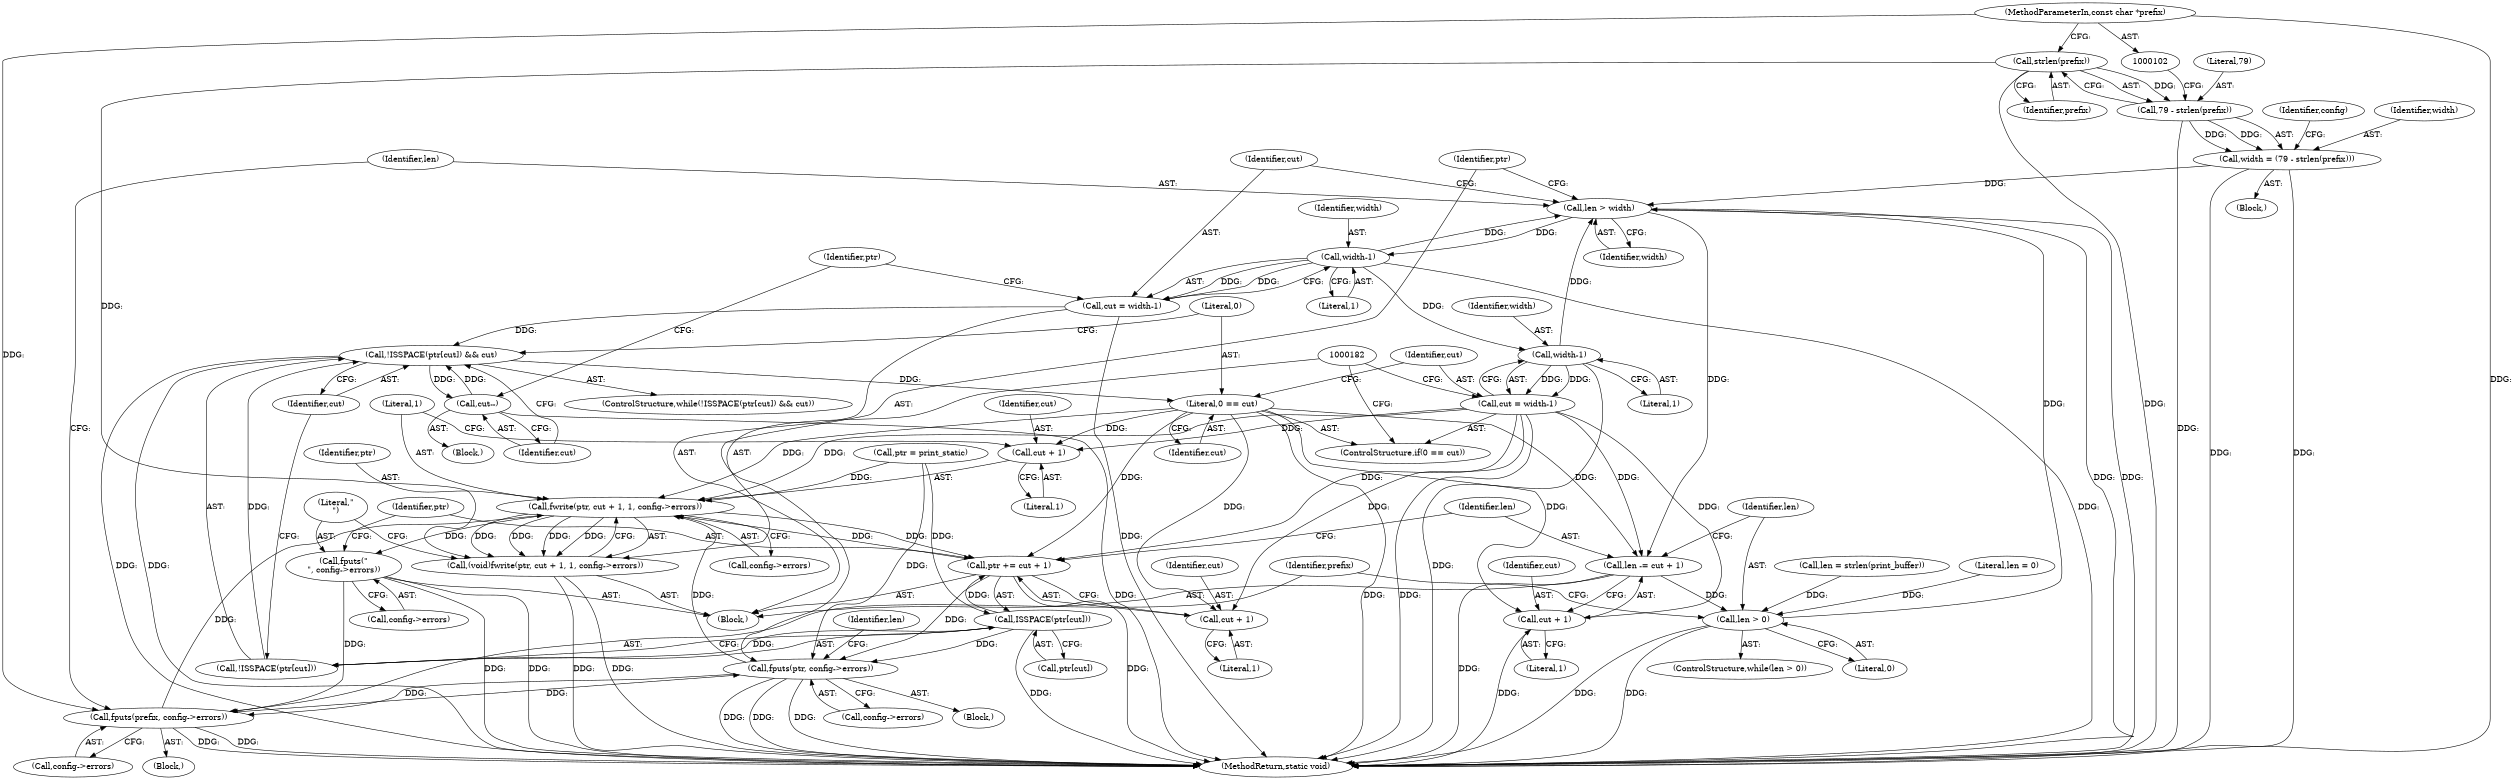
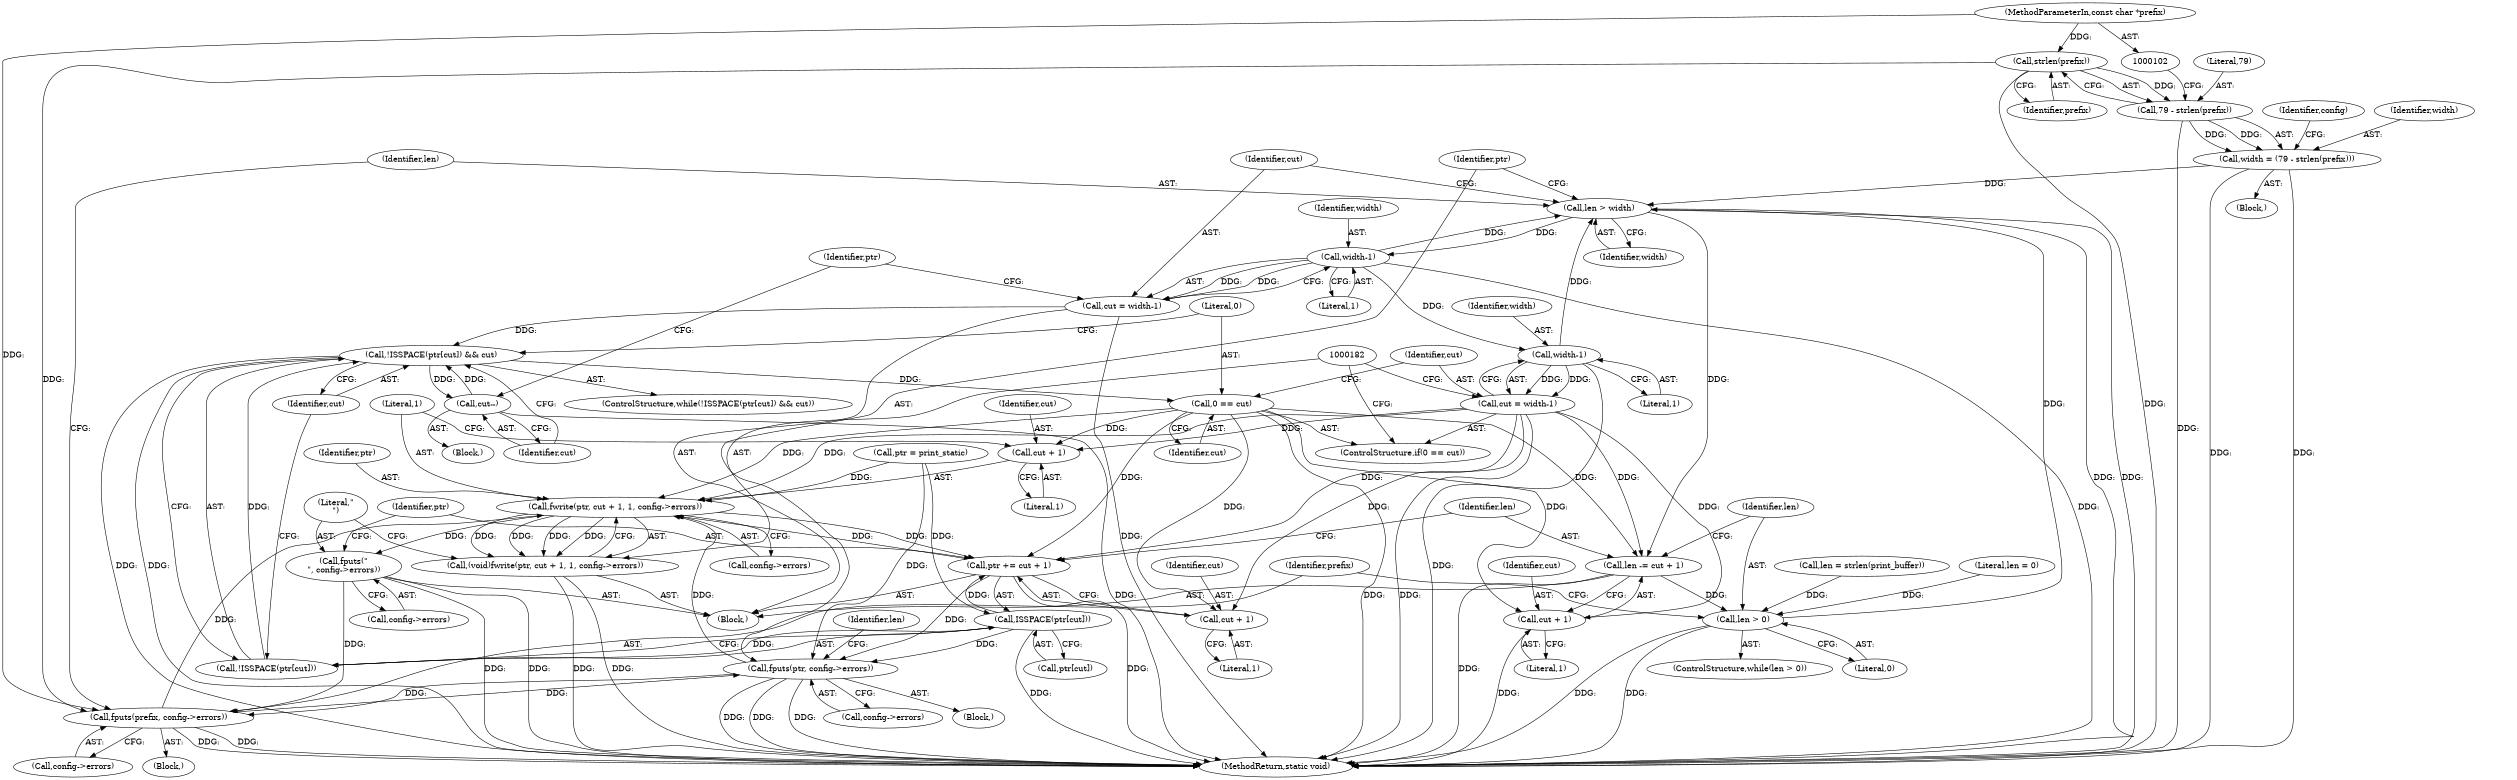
  digraph {
    n1 [label="(Call,strlen(prefix))"]
    n2 [label="(Call,79 - strlen(prefix))"]
    n3 [label="(Call,fputs(prefix, config->errors))"]
    n4 [label="(MethodReturn,static void)"]
    n5 [label="(Identifier,prefix)"]
    n6 [label="(Call,width = (79 - strlen(prefix)))"]
    n7 [label="(Call,fwrite(ptr, cut + 1, 1, config->errors))"]
    n8 [label="(Call,fputs(ptr, config->errors))"]
    n9 [label="(Call,config->errors)"]
    n10 [label="(Block,)"]
    n11 [label="(MethodParameterIn,const char *prefix)"]
    1000102
    n13 [label="(Call,len > width)"]
    n14 [label="(Block,)"]
    n15 [label="(Call,width-1)"]
    n16 [label="(Call,len -= cut + 1)"]
    n17 [label="(Identifier,width)"]
    n18 [label="(Call,cut = width-1)"]
    n19 [label="(Call,width-1)"]
    n20 [label="(Literal,1)"]
    n21 [label="(Block,)"]
    n22 [label="(Call,cut + 1)"]
    n23 [label="(Call,len > 0)"]
    n24 [label="(Call,!ISSPACE(ptr[cut]) && cut)"]
    n25 [label="(Call,cut = width-1)"]
    n26 [label="(Literal,1)"]
    n27 [label="(Call,cut--)"]
-   n28 [label="(Literal,0 == cut)"]
+   n28 [label="(Call,0 == cut)"]
    n29 [label="(Call,!ISSPACE(ptr[cut]))"]
    n30 [label="(Identifier,cut)"]
    n31 [label="(ControlStructure,while(!ISSPACE(ptr[cut]) && cut))"]
    n32 [label="(Block,)"]
    n33 [label="(Identifier,cut)"]
    n34 [label="(Call,ptr += cut + 1)"]
    n35 [label="(Call,cut + 1)"]
    n36 [label="(Call,cut + 1)"]
    n37 [label="(Identifier,cut)"]
    n38 [label="(ControlStructure,if(0 == cut))"]
    n39 [label="(Call,ISSPACE(ptr[cut]))"]
    n40 [label="(Call,(void)fwrite(ptr, cut + 1, 1, config->errors))"]
    n41 [label="(Call,fputs(\"\n\", config->errors))"]
    n42 [label="(Call,config->errors)"]
    n43 [label="(Literal,1)"]
    n44 [label="(Literal,1)"]
    n45 [label="(Literal,1)"]
    n46 [label="(Call,config->errors)"]
    n47 [label="(Call,config->errors)"]
    n48 [label="(Block,)"]
    n49 [label="(Call,ptr[cut])"]
    n50 [label="(ControlStructure,while(len > 0))"]
    n51 [label="(Literal,0)"]
    n52 [label="(Identifier,cut)"]
    n53 [label="(Identifier,len)"]
    n54 [label="(Identifier,cut)"]
    n55 [label="(Identifier,width)"]
    n56 [label="(Identifier,config)"]
    n57 [label="(Identifier,cut)"]
    n58 [label="(Identifier,len)"]
    n59 [label="(Identifier,cut)"]
    n60 [label="(Literal,0)"]
    n61 [label="(Literal,79)"]
    n62 [label="(Identifier,ptr)"]
    n63 [label="(Call,len = strlen(print_buffer))"]
    n64 [label="(Identifier,ptr)"]
    n65 [label="(Literal,\"\n\")"]
    n66 [label="(Identifier,len)"]
    n67 [label="(Literal,len = 0)"]
    n68 [label="(Call,ptr = print_static)"]
    n69 [label="(Identifier,width)"]
    n70 [label="(Identifier,prefix)"]
    n71 [label="(Literal,1)"]
    n72 [label="(Identifier,width)"]
    n73 [label="(Identifier,ptr)"]
    n74 [label="(Identifier,cut)"]
    n75 [label="(Identifier,ptr)"]
    n76 [label="(Identifier,len)"]
    1000182
    n1 -> n2 [label="AST: "]
    n1 -> n2 [label="DDG: "]
-   n1 -> n40 [label="DDG: "]
+   n1 -> n3 [label="DDG: "]
    n1 -> n4 [label="DDG: "]
    n1 -> n5 [label="CFG: "]
    n2 -> n1 [label="CFG: "]
    n2 -> n4 [label="DDG: "]
    n2 -> n6 [label="AST: "]
    n2 -> n6 [label="DDG: "]
    n2 -> n6 [label="DDG: "]
    n3 -> n4 [label="DDG: "]
    n3 -> n4 [label="DDG: "]
    n3 -> n7 [label="DDG: "]
    n3 -> n8 [label="DDG: "]
    n3 -> n9 [label="CFG: "]
    n3 -> n10 [label="AST: "]
    n5 -> n1 [label="AST: "]
    n6 -> n4 [label="DDG: "]
    n6 -> n4 [label="DDG: "]
    n6 -> n13 [label="DDG: "]
    n6 -> n14 [label="AST: "]
    n7 -> n34 [label="DDG: "]
    n7 -> n40 [label="AST: "]
    n7 -> n40 [label="DDG: "]
    n7 -> n40 [label="DDG: "]
    n7 -> n40 [label="DDG: "]
    n7 -> n40 [label="DDG: "]
    n7 -> n41 [label="DDG: "]
    n7 -> n42 [label="CFG: "]
    n8 -> n3 [label="DDG: "]
    n8 -> n4 [label="DDG: "]
    n8 -> n4 [label="DDG: "]
    n8 -> n4 [label="DDG: "]
    n8 -> n7 [label="DDG: "]
    n8 -> n47 [label="CFG: "]
    n8 -> n48 [label="AST: "]
    n9 -> n3 [label="AST: "]
-   n11 -> n1 [label="CFG: "]
+   n11 -> n1 [label="DDG: "]
    n11 -> n3 [label="DDG: "]
-   n11 -> n4 [label="DDG: "]
    n11 -> 1000102 [label="AST: "]
    1000102 -> n2 [label="CFG: "]
    n13 -> n4 [label="DDG: "]
    n13 -> n4 [label="DDG: "]
    n13 -> n15 [label="DDG: "]
    n13 -> n16 [label="DDG: "]
    n13 -> n17 [label="CFG: "]
    n15 -> n4 [label="DDG: "]
    n15 -> n13 [label="DDG: "]
    n15 -> n18 [label="AST: "]
    n15 -> n18 [label="DDG: "]
    n15 -> n18 [label="DDG: "]
    n15 -> n19 [label="DDG: "]
    n15 -> n20 [label="CFG: "]
    n16 -> n4 [label="DDG: "]
    n16 -> n21 [label="AST: "]
    n16 -> n22 [label="CFG: "]
    n16 -> n23 [label="DDG: "]
    n17 -> n13 [label="AST: "]
    n18 -> n4 [label="DDG: "]
    n18 -> n15 [label="CFG: "]
    n18 -> n21 [label="AST: "]
    n18 -> n24 [label="DDG: "]
    n19 -> n4 [label="DDG: "]
    n19 -> n13 [label="DDG: "]
    n19 -> n25 [label="AST: "]
    n19 -> n25 [label="DDG: "]
    n19 -> n25 [label="DDG: "]
    n19 -> n26 [label="CFG: "]
    n20 -> n15 [label="AST: "]
    n22 -> n4 [label="DDG: "]
    n22 -> n16 [label="AST: "]
    n22 -> n45 [label="CFG: "]
    n23 -> n4 [label="DDG: "]
    n23 -> n4 [label="DDG: "]
    n23 -> n13 [label="DDG: "]
    n23 -> n50 [label="AST: "]
    n23 -> n51 [label="CFG: "]
    n24 -> n4 [label="DDG: "]
    n24 -> n4 [label="DDG: "]
    n24 -> n27 [label="DDG: "]
    n24 -> n28 [label="DDG: "]
+   n24 -> n29 [label="CFG: "]
    n24 -> n30 [label="CFG: "]
    n24 -> n31 [label="AST: "]
    n25 -> n4 [label="DDG: "]
    n25 -> n7 [label="DDG: "]
    n25 -> n16 [label="DDG: "]
    n25 -> n19 [label="CFG: "]
    n25 -> n22 [label="DDG: "]
    n25 -> n34 [label="DDG: "]
    n25 -> n35 [label="DDG: "]
    n25 -> n36 [label="DDG: "]
    n25 -> n38 [label="AST: "]
    n26 -> n19 [label="AST: "]
    n27 -> n4 [label="DDG: "]
    n27 -> n24 [label="DDG: "]
    n27 -> n32 [label="AST: "]
    n27 -> n33 [label="CFG: "]
    n28 -> n4 [label="DDG: "]
    n28 -> n7 [label="DDG: "]
    n28 -> n16 [label="DDG: "]
    n28 -> n22 [label="DDG: "]
    n28 -> n34 [label="DDG: "]
    n28 -> n35 [label="DDG: "]
    n28 -> n36 [label="DDG: "]
    n28 -> n37 [label="CFG: "]
    n28 -> n38 [label="AST: "]
    n29 -> n24 [label="AST: "]
    n29 -> n24 [label="DDG: "]
    n29 -> n39 [label="CFG: "]
    n30 -> n24 [label="AST: "]
    n30 -> n29 [label="CFG: "]
    n33 -> n24 [label="CFG: "]
    n33 -> n27 [label="AST: "]
    n34 -> n4 [label="DDG: "]
    n34 -> n7 [label="DDG: "]
    n34 -> n8 [label="DDG: "]
    n34 -> n21 [label="AST: "]
    n34 -> n36 [label="CFG: "]
    n34 -> n39 [label="AST: "]
    n35 -> n7 [label="AST: "]
    n35 -> n43 [label="CFG: "]
    n36 -> n34 [label="AST: "]
    n36 -> n44 [label="CFG: "]
    n37 -> n28 [label="AST: "]
    n39 -> n4 [label="DDG: "]
    n39 -> n8 [label="DDG: "]
    n39 -> n29 [label="AST: "]
    n39 -> n29 [label="DDG: "]
    n39 -> n34 [label="DDG: "]
    n39 -> n49 [label="CFG: "]
    n40 -> n4 [label="DDG: "]
    n40 -> n4 [label="DDG: "]
    n40 -> n7 [label="CFG: "]
    n40 -> n21 [label="AST: "]
    n41 -> n3 [label="DDG: "]
    n41 -> n4 [label="DDG: "]
    n41 -> n4 [label="DDG: "]
    n41 -> n21 [label="AST: "]
    n41 -> n46 [label="CFG: "]
    n42 -> n7 [label="AST: "]
    n43 -> n35 [label="AST: "]
    n44 -> n36 [label="AST: "]
    n45 -> n22 [label="AST: "]
    n46 -> n41 [label="AST: "]
    n47 -> n8 [label="AST: "]
    n49 -> n39 [label="AST: "]
    n51 -> n23 [label="AST: "]
    n52 -> n13 [label="CFG: "]
    n52 -> n18 [label="AST: "]
    n53 -> n16 [label="CFG: "]
    n53 -> n23 [label="AST: "]
    n54 -> n36 [label="AST: "]
    n55 -> n6 [label="AST: "]
    n56 -> n6 [label="CFG: "]
    n57 -> n35 [label="AST: "]
    n58 -> n16 [label="AST: "]
    n58 -> n34 [label="CFG: "]
    n59 -> n25 [label="AST: "]
    n59 -> n28 [label="CFG: "]
    n60 -> n24 [label="CFG: "]
    n60 -> n28 [label="AST: "]
    n61 -> n2 [label="AST: "]
    n62 -> n34 [label="AST: "]
    n62 -> n41 [label="CFG: "]
    n63 -> n23 [label="DDG: "]
    n64 -> n7 [label="AST: "]
    n65 -> n40 [label="CFG: "]
    n65 -> n41 [label="AST: "]
    n66 -> n3 [label="CFG: "]
    n66 -> n13 [label="AST: "]
    n67 -> n23 [label="DDG: "]
    n68 -> n7 [label="DDG: "]
    n68 -> n8 [label="DDG: "]
    n68 -> n39 [label="DDG: "]
    n69 -> n19 [label="AST: "]
    n70 -> n3 [label="AST: "]
    n70 -> n23 [label="CFG: "]
    n71 -> n7 [label="AST: "]
    n71 -> n35 [label="CFG: "]
    n72 -> n15 [label="AST: "]
    n73 -> n18 [label="CFG: "]
    n73 -> n27 [label="CFG: "]
    n74 -> n22 [label="AST: "]
    n75 -> n8 [label="AST: "]
    n75 -> n13 [label="CFG: "]
    n76 -> n8 [label="CFG: "]
    1000182 -> n25 [label="CFG: "]
    1000182 -> n38 [label="CFG: "]
    1000182 -> n40 [label="AST: "]
  }
